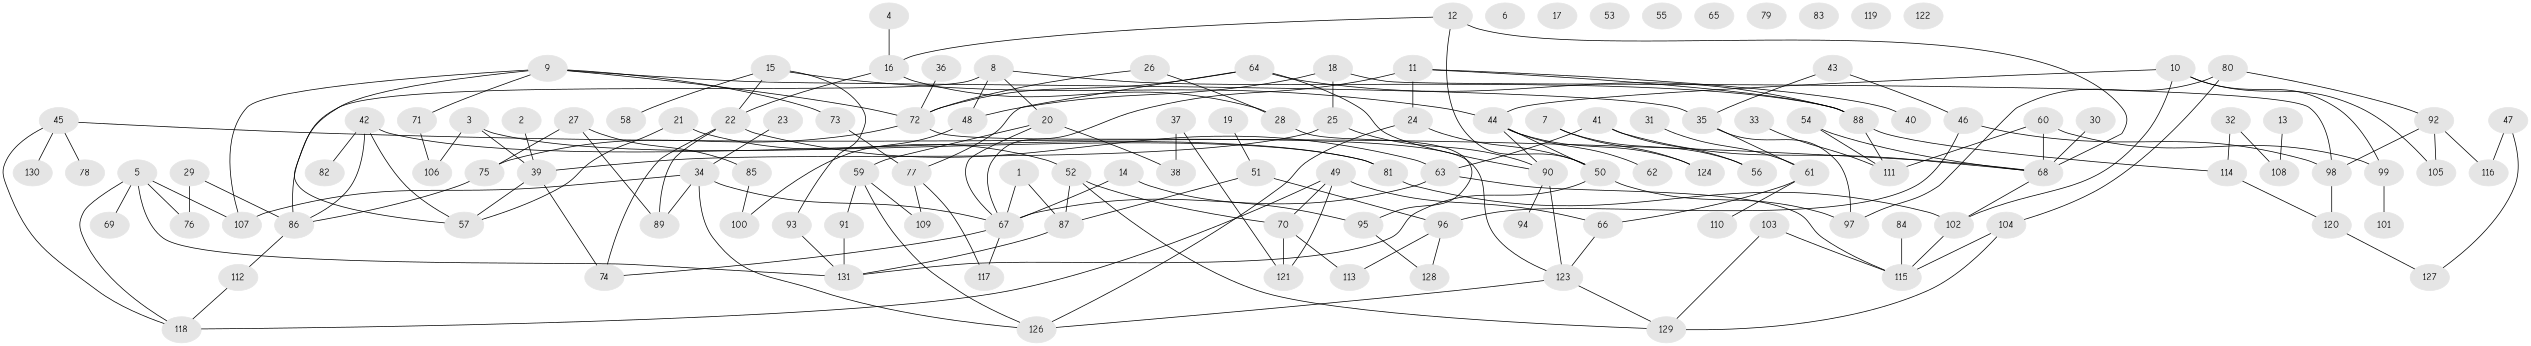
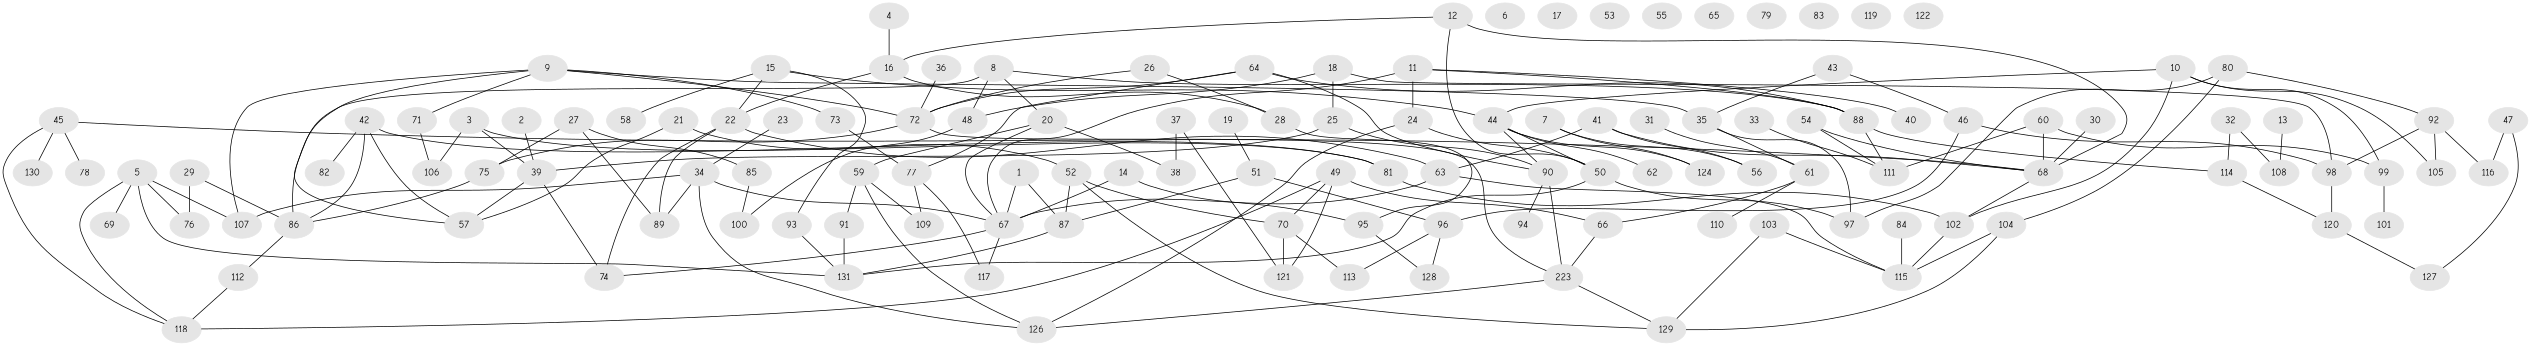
  graph {
    fontname="Comic Neue"
    node [color=gray90 fontname="Comic Neue" style=filled]
    edge [fontname="Comic Neue"]
    1
    67
    87
    74
    117
    131
    2
    39
    57
    3
    81
    106
    102
    4
    16
    22
    28
    5
    69
    76
    107
    118
    6
    7
    56
    124
    8
    20
    48
    86
    88
    38
    59
    100
    112
    114
    111
    9
    35
    71
    72
    73
    61
    97
    75
-   123
+   123 [label=223]
    77
    10
    44
    99
    105
    50
    90
    62
    101
    115
    11
    24
    40
    126
    12
    68
    13
    108
    14
    95
    128
    15
    58
    93
    63
    89
    17
    18
    25
    98
    120
    19
    51
    96
    91
    109
    21
    52
    70
    129
    23
    34
    94
    26
    27
    85
    29
    30
    31
    66
    110
    32
    33
    36
    37
    121
    41
    42
    82
    43
    46
    45
    78
    130
    113
    47
    116
    127
    49
    53
    54
    55
    60
    64
    65
    79
    80
    92
    104
    83
    84
    103
    119
    122
    1 -- 67
    1 -- 87
    67 -- 74
    67 -- 117
    87 -- 131
    2 -- 39
    39 -- 74
    39 -- 57
    3 -- 39
    3 -- 81
    3 -- 106
    81 -- 102
    102 -- 115
    4 -- 16
    16 -- 22
    16 -- 28
    22 -- 74
    22 -- 63
    22 -- 89
    28 -- 95
    5 -- 131
    5 -- 69
    5 -- 76
    5 -- 107
    5 -- 118
    7 -- 56
    7 -- 124
    8 -- 20
    8 -- 48
    8 -- 86
    8 -- 88
    20 -- 67
    20 -- 38
    20 -- 59
    48 -- 100
    86 -- 112
    88 -- 114
    88 -- 111
    59 -- 126
    59 -- 91
    59 -- 109
    112 -- 118
    114 -- 120
    9 -- 57
    9 -- 107
    9 -- 35
    9 -- 71
    9 -- 72
    9 -- 73
    35 -- 61
    35 -- 97
    71 -- 106
    72 -- 75
    72 -- 123
    73 -- 77
    61 -- 66
    61 -- 110
    75 -- 86
    123 -- 126
    123 -- 129
    77 -- 117
    77 -- 109
    10 -- 102
    10 -- 44
    10 -- 99
    10 -- 105
    44 -- 124
    44 -- 50
    44 -- 90
    44 -- 62
    99 -- 101
    50 -- 131
    50 -- 97
    90 -- 123
    90 -- 94
    11 -- 67
    11 -- 88
    11 -- 24
    11 -- 40
    24 -- 50
    24 -- 126
    12 -- 16
    12 -- 50
    12 -- 68
    68 -- 102
    13 -- 108
    14 -- 67
    14 -- 95
    95 -- 128
    15 -- 22
    15 -- 44
    15 -- 58
    15 -- 93
    93 -- 131
    63 -- 67
    63 -- 115
    18 -- 48
    18 -- 25
    18 -- 98
    25 -- 39
    25 -- 90
    98 -- 120
    120 -- 127
    19 -- 51
    51 -- 87
    51 -- 96
    96 -- 128
    96 -- 113
    91 -- 131
    21 -- 57
    21 -- 52
    52 -- 87
    52 -- 70
    52 -- 129
    70 -- 121
    70 -- 113
    23 -- 34
    34 -- 67
    34 -- 107
    34 -- 126
    34 -- 89
    26 -- 28
    26 -- 72
    27 -- 75
    27 -- 89
    27 -- 85
    85 -- 100
    29 -- 76
    29 -- 86
    30 -- 68
    31 -- 61
    66 -- 123
    32 -- 114
    32 -- 108
    33 -- 111
    36 -- 72
    37 -- 38
    37 -- 121
    41 -- 56
    41 -- 68
    41 -- 63
    42 -- 57
    42 -- 81
    42 -- 86
    42 -- 82
    43 -- 35
    43 -- 46
    46 -- 98
    46 -- 96
    45 -- 118
    45 -- 68
    45 -- 78
    45 -- 130
    47 -- 116
    47 -- 127
    49 -- 118
    49 -- 70
    49 -- 66
    49 -- 121
    54 -- 111
    54 -- 68
    60 -- 111
    60 -- 99
    60 -- 68
    64 -- 88
    64 -- 72
    64 -- 77
    64 -- 90
    80 -- 97
    80 -- 92
    80 -- 104
    92 -- 105
    92 -- 98
    92 -- 116
    104 -- 115
    104 -- 129
    84 -- 115
    103 -- 115
    103 -- 129
  }
